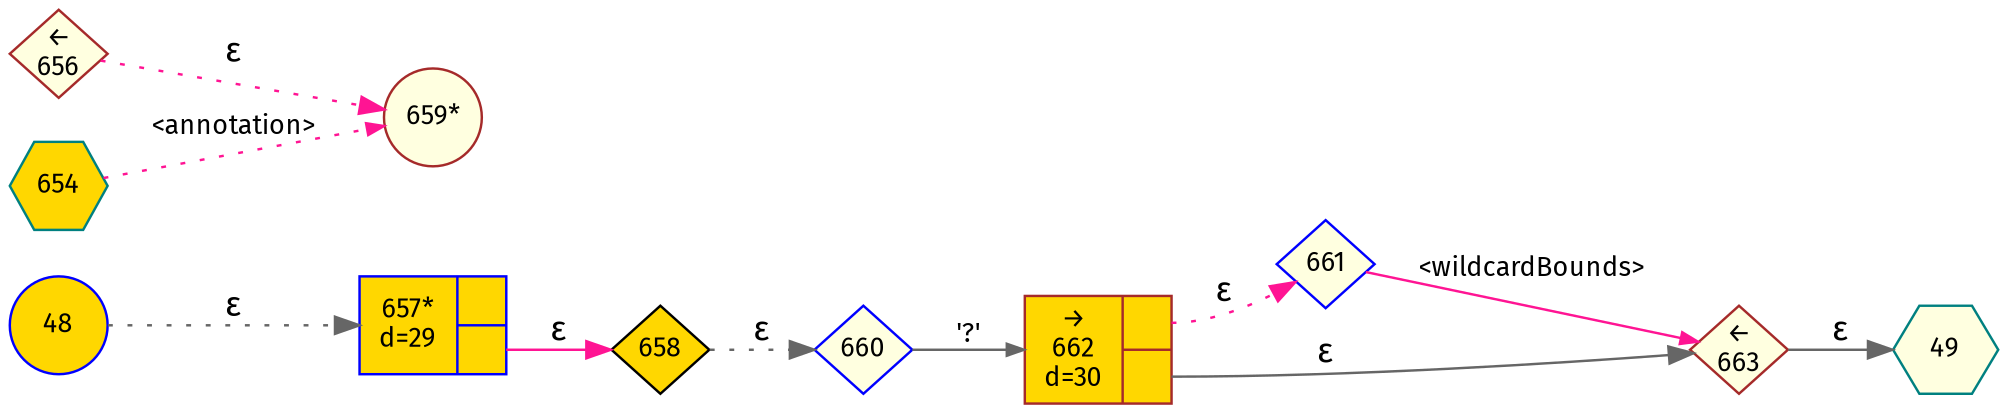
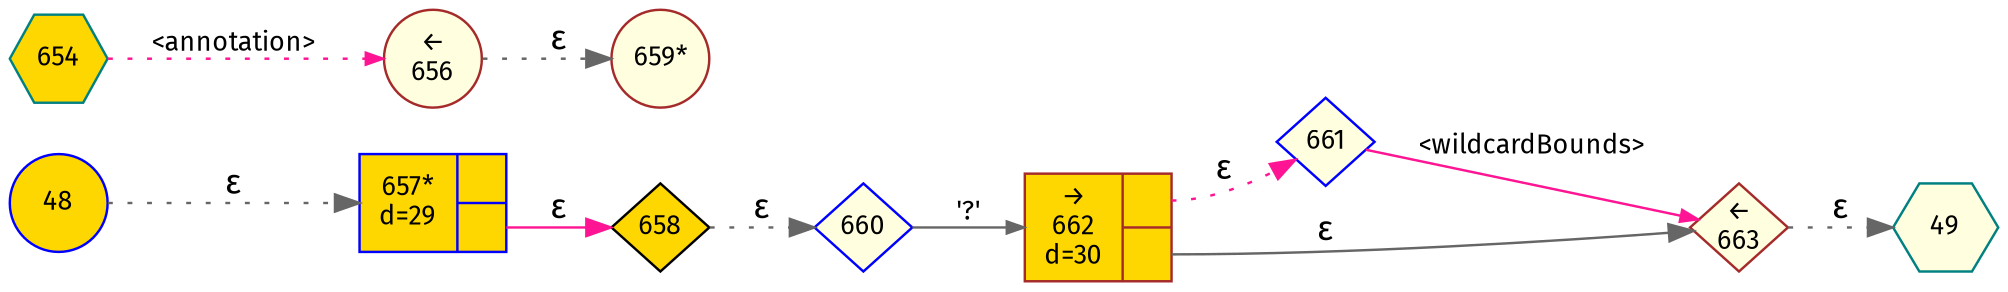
  digraph {
    fontname="Fira Sans"
    rankdir=LR
    node [color=blue fillcolor=lightyellow fixedsize=true fontname="Fira Sans" fontsize=11 shape=diamond style=filled peripheries=1]
    edge [color=gray40 fontname="Fira Sans" style=dotted]
    n1 [color=teal label=49 shape=hexagon width=.6 peripheries=""]
    n2 [fillcolor=gold label=48 shape=circle width=.55]
    n3 [fillcolor=gold fixedsize=false label="{657*\nd=29|{<p0>|<p1>}}" shape=record]
    n4 [color=black fillcolor=gold label=658 width=.55]
-   n5 [color=brown label="&larr;\n656" width=.55]
+   n5 [color=brown label="&larr;\n656" shape=circle width=.55]
    n6 [color=brown label="659*" shape=circle width=.55]
    n7 [label=660 width=.55]
    n8 [color=brown fillcolor=gold fixedsize=false label="{&rarr;\n662\nd=30|{<p0>|<p1>}}" shape=record]
    n9 [label=661 width=.55]
    n10 [color=brown label="&larr;\n663" width=.55]
    n11 [color=teal fillcolor=gold label=654 shape=hexagon width=.55]
    n2 -> n3 [label="&epsilon;"]
    n3 -> n4 [color=deeppink label="&epsilon;" style=solid tailport=p1]
    n4 -> n7 [label="&epsilon;"]
-   n5 -> n6 [color=deeppink label="&epsilon;"]
+   n5 -> n6 [label="&epsilon;"]
    n7 -> n8 [arrowhead=normal arrowsize=.7 fontsize=11 label="'?'" style=solid]
    n8 -> n9 [color=deeppink label="&epsilon;" tailport=p0]
    n8 -> n10 [label="&epsilon;" style=solid tailport=p1]
    n9 -> n10 [arrowhead=normal arrowsize=.7 color=deeppink fontsize=11 label="<wildcardBounds>" style=solid]
-   n10 -> n1 [label="&epsilon;" style=solid]
-   n11 -> n6 [arrowhead=normal arrowsize=.7 color=deeppink fontsize=11 label="<annotation>"]
+   n10 -> n1 [label="&epsilon;"]
+   n11 -> n5 [arrowhead=normal arrowsize=.7 color=deeppink fontsize=11 label="<annotation>"]
  }
